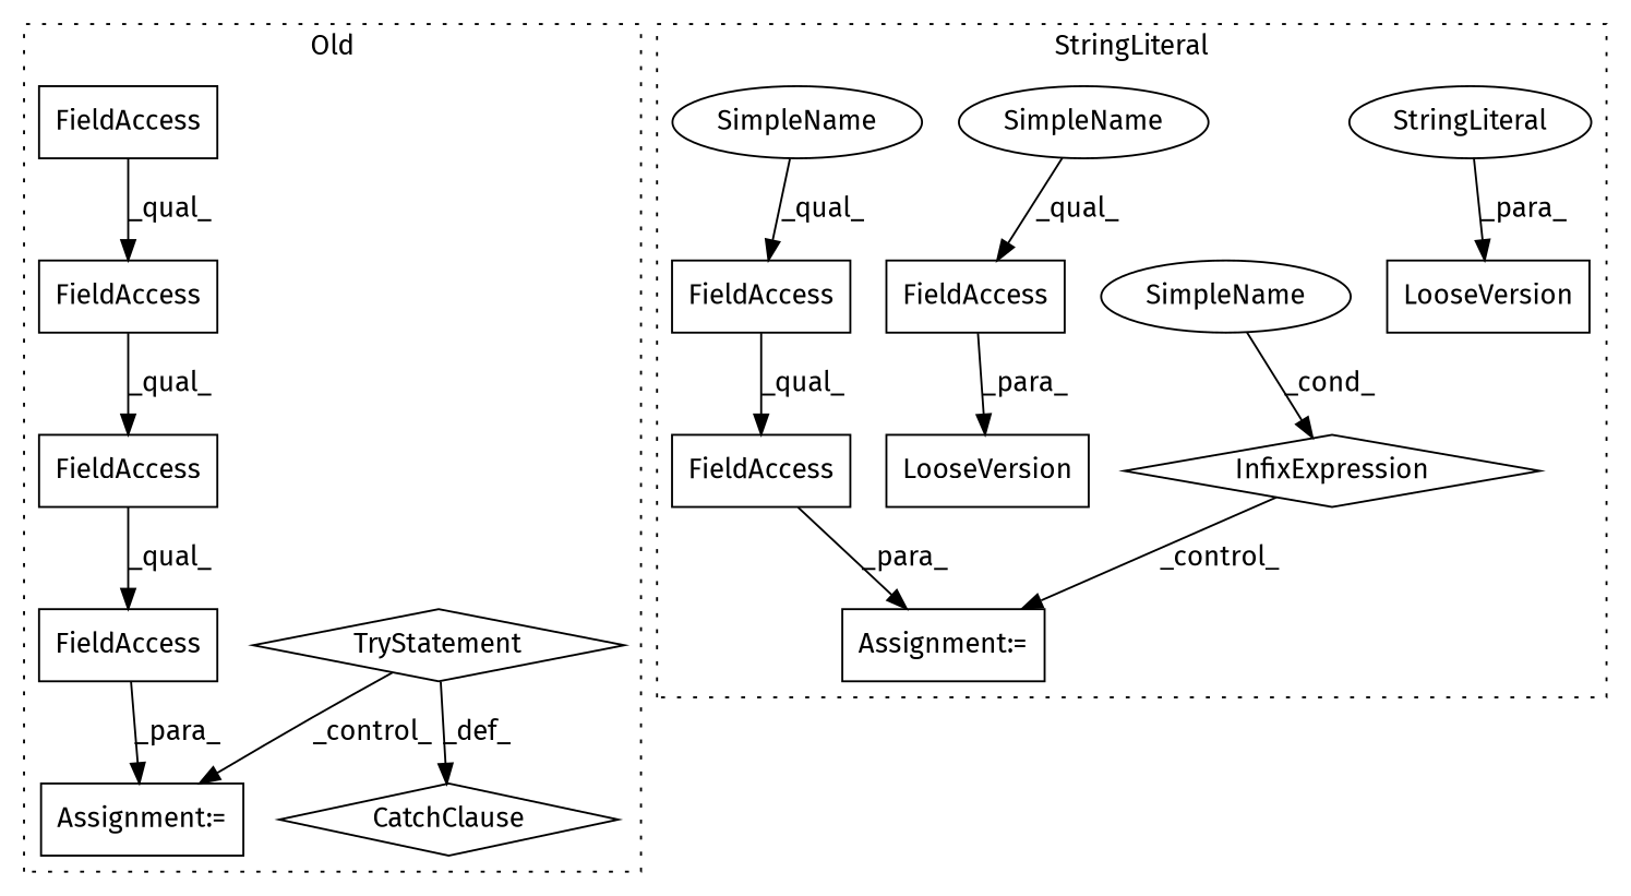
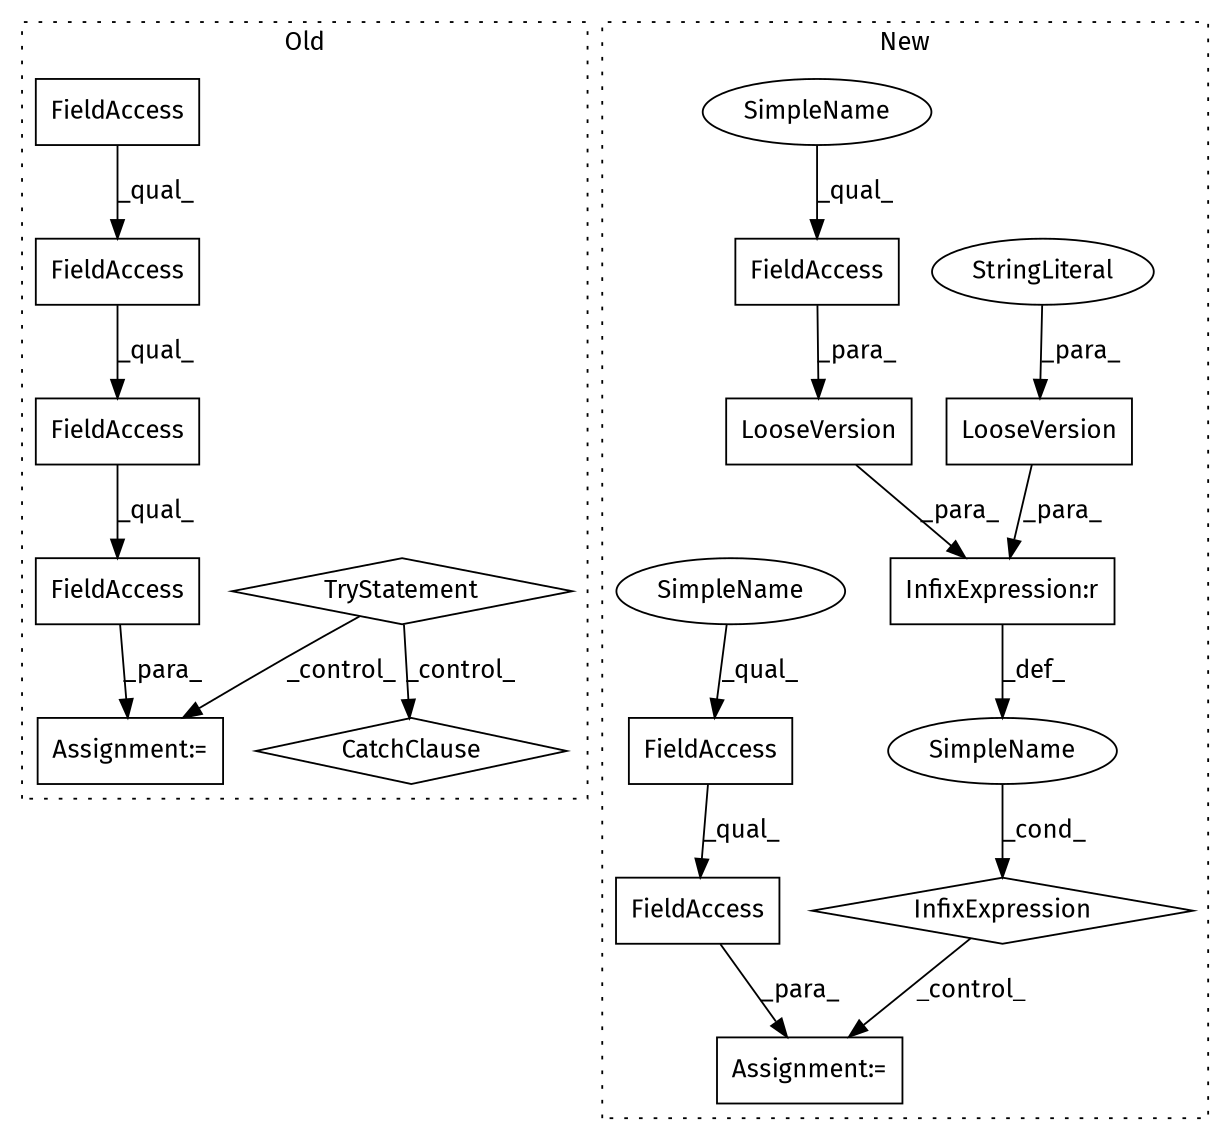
  digraph {
    fontname="Fira Sans"
    node [a=22 fontname="Fira Sans" l=1 s=8033 shape=box]
    edge [fontname="Fira Sans"]
    n1 [a=12 l="11,2" label=CatchClause s="8166,8200" shape=diamond]
    n2 [a=54 l=4 label=TryStatement s=7939 shape=diamond]
    n3 [a=7 label="Assignment:=" s=8032]
    n4 [l=40 label=FieldAccess]
    n5 [l=26 label=FieldAccess]
    n6 [l=20 label=FieldAccess]
    n7 [l=17 label=FieldAccess]
    n8 [a=32 l="13,1" label=LooseVersion s="7923,7958"]
+   n9 [a=27 l=3 label="InfixExpression:r" s=7959]
    n10 [l=22 label=FieldAccess s=7936]
    n11 [a=32 l="13,1" label=LooseVersion s="7962,7982"]
    n12 [a=45 l=7 label=StringLiteral s=7975 shape=ellipse]
    n13 [a=25 l="4,2" label=InfixExpression s="7919,7983" shape=diamond]
    n14 [l=16 label=FieldAccess s=8065]
    n15 [l=30 label=FieldAccess s=8065]
    n16 [a=42 label=SimpleName shape=ellipse l="" s=""]
    n17 [a=7 label="Assignment:=" s=8064]
    n18 [a=42 l=10 label=SimpleName s=7936 shape=ellipse]
    n19 [a=42 l=10 label=SimpleName s=8065 shape=ellipse]
    subgraph cluster_1 {
      label=Old
      style=dotted
      n1
      n2
      n3
      n4
      n5
      n6
      n7
    }
    subgraph cluster_2 {
-     label=StringLiteral
+     label=New
      style=dotted
      n8
+     n9
      n10
      n11
      n12
      n13
      n14
      n15
      n16
      n17
      n18
      n19
    }
-   n2 -> n1 [label=_def_]
+   n2 -> n1 [label=_control_]
    n2 -> n3 [label=_control_]
    n4 -> n3 [label=_para_]
    n5 -> n4 [label=_qual_]
    n6 -> n5 [label=_qual_]
    n7 -> n6 [label=_qual_]
+   n8 -> n9 [label=_para_]
+   n9 -> n16 [label=_def_]
    n10 -> n8 [label=_para_]
+   n11 -> n9 [label=_para_]
    n12 -> n11 [label=_para_]
    n13 -> n17 [label=_control_]
    n14 -> n15 [label=_qual_]
    n15 -> n17 [label=_para_]
    n16 -> n13 [label=_cond_]
    n18 -> n10 [label=_qual_]
    n19 -> n14 [label=_qual_]
  }
